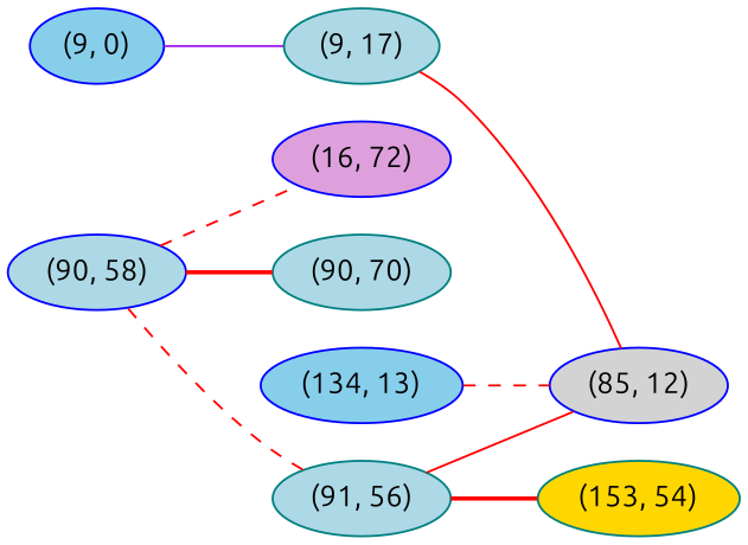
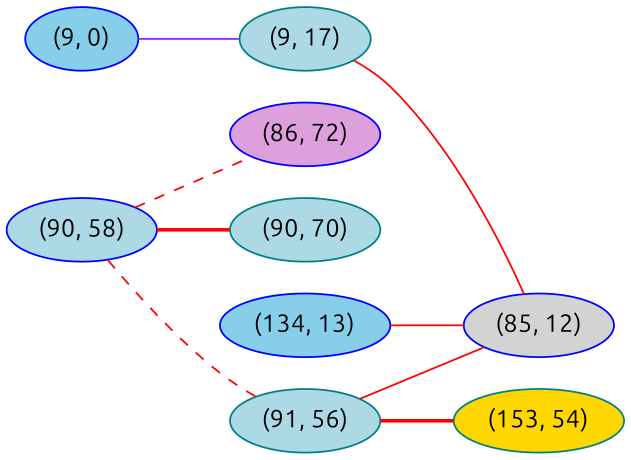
  graph {
    fontname=Ubuntu
    rankdir=LR
    node [color=blue fillcolor=lightblue fontname=Ubuntu style=filled]
    edge [color=red fontname=Ubuntu style=solid weight=1]
    n1 [fillcolor=skyblue label="(9, 0)"]
    "(9, 17)" [color=teal]
    "(85, 12)" [fillcolor=lightgrey]
    "(90, 58)"
    "(91, 56)" [color=teal]
-   "(16, 72)" [fillcolor=plum]
+   "(16, 72)" [fillcolor=plum label="(86, 72)"]
    "(90, 70)" [color=teal]
    "(153, 54)" [color=teal fillcolor=gold]
    "(134, 13)" [fillcolor=skyblue]
    n1 -- "(9, 17)" [color=purple weight=4]
    "(9, 17)" -- "(85, 12)"
    "(90, 58)" -- "(91, 56)" [style=dashed]
    "(90, 58)" -- "(16, 72)" [style=dashed]
    "(90, 58)" -- "(90, 70)" [style=bold]
    "(91, 56)" -- "(85, 12)"
    "(91, 56)" -- "(153, 54)" [style=bold]
-   "(134, 13)" -- "(85, 12)" [style=dashed]
+   "(134, 13)" -- "(85, 12)"
  }
